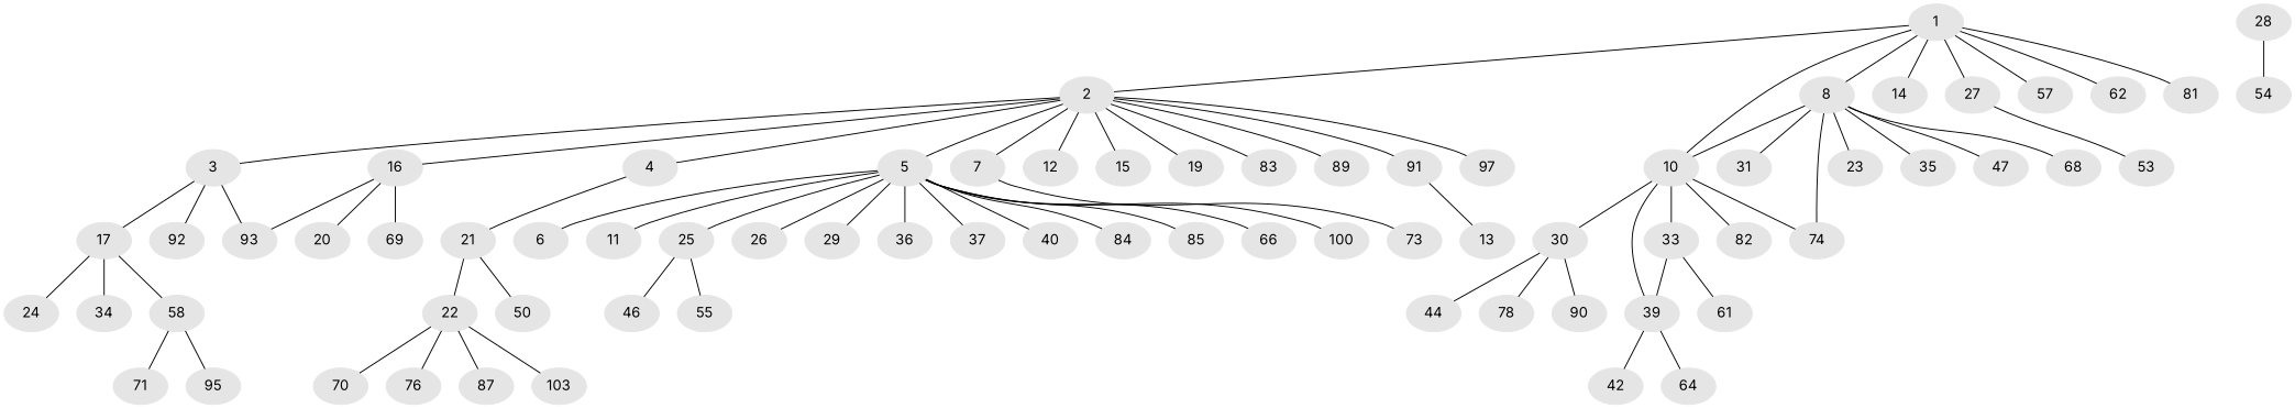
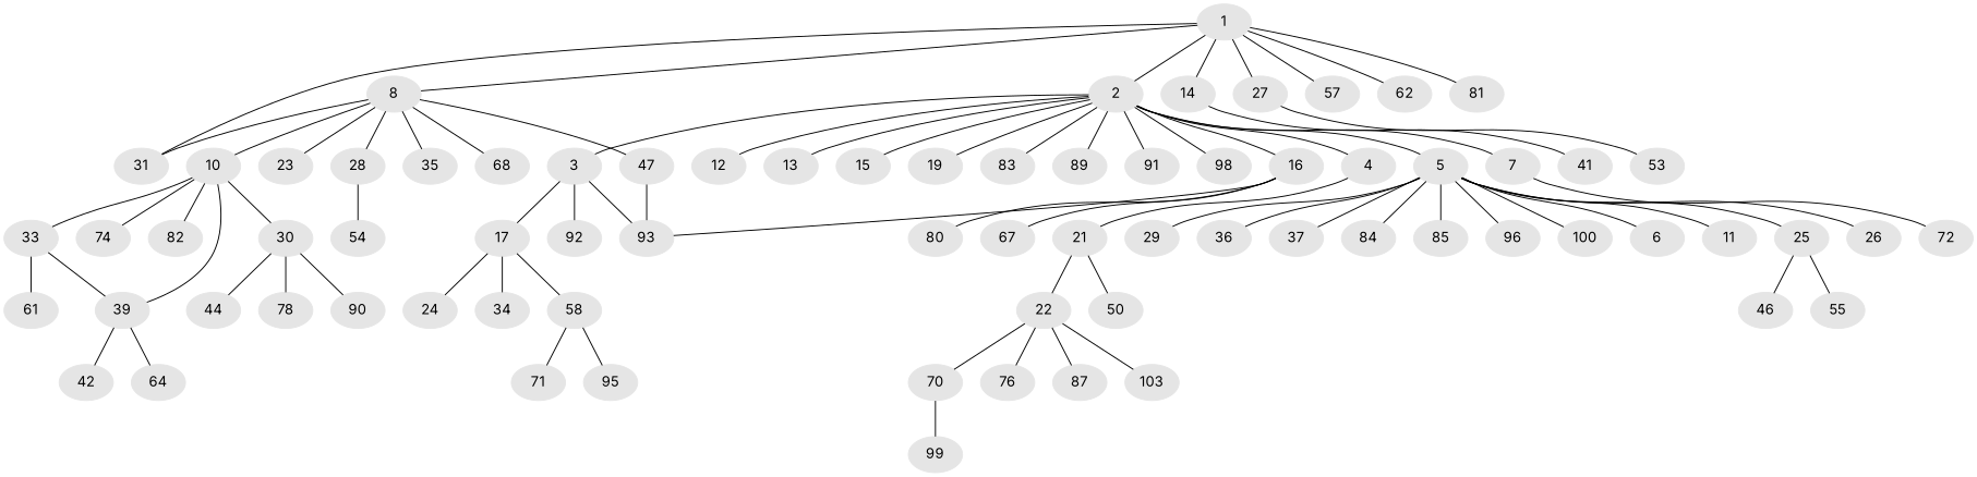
  graph {
    fontname=Inter
    node [color=gray90 fontname=Inter style=filled]
    edge [fontname=Inter]
    1 [super="+86"]
    2 [super="+56"]
    8 [super="+9"]
    14
    27 [super="+72"]
    31
    57
    62
    81
    3 [super="+49"]
    4
    5 [super="+18"]
    7 [super="+52"]
    12
    13
    15
    16 [super="+48"]
    19
    83
    89
    91
-   97
+   97 [label=98]
    10 [super="+69"]
    23 [super="+32"]
    28 [super="+51"]
    35
    47
    68 [super="+102"]
+   41
    53 [super="+98"]
    17 [super="+80"]
    92
    93 [super="+101"]
    21
    6
    11
    25 [super="+43"]
    26
    29
    36
    37
-   40 [super="+88"]
    84
    85
-   96 [label=66]
+   96
    100
-   73
-   20
-   67 [label=69]
+   73 [label=72]
+   20 [label=80]
+   67
    22 [super="+75"]
    50 [super="+94"]
    24
    34
    58 [super="+60"]
    46 [super="+77"]
    55
    30 [super="+66"]
    33 [super="+38"]
    39 [super="+79"]
    74
    82
    54
    44 [super="+45"]
    78
    90
    61 [super="+65"]
    42
    64
    71
    95
    70
    76
    87
    103
+   99
    1 -- 2
    1 -- 8
    1 -- 14
    1 -- 27
-   1 -- 10
+   1 -- 31
    1 -- 57
    1 -- 62
    1 -- 81
    2 -- 3
    2 -- 4
    2 -- 5
    2 -- 7
    2 -- 12
-   91 -- 13
+   2 -- 13
    2 -- 15
    2 -- 16 [weight=2]
    2 -- 19
    2 -- 83
    2 -- 89
    2 -- 91
    2 -- 97
    8 -- 31
    8 -- 10
    8 -- 23
-   8 -- 74
+   8 -- 28
    8 -- 35
    8 -- 47
    8 -- 68
+   14 -- 41
    27 -- 53
    3 -- 17
    3 -- 92
    3 -- 93
    4 -- 21
    5 -- 6
    5 -- 11
    5 -- 25
    5 -- 26
    5 -- 29
    5 -- 36
    5 -- 37
-   5 -- 40
    5 -- 84
    5 -- 85
    5 -- 96
    5 -- 100
    7 -- 73
    16 -- 93
    16 -- 20
    16 -- 67
    10 -- 30
    10 -- 33
    10 -- 39
    10 -- 74
    10 -- 82
    28 -- 54
+   47 -- 93
    17 -- 24
    17 -- 34
    17 -- 58
    21 -- 22
    21 -- 50
    25 -- 46
    25 -- 55
    22 -- 70
    22 -- 76
    22 -- 87
    22 -- 103
    58 -- 71
    58 -- 95
    30 -- 44
    30 -- 78
    30 -- 90
    33 -- 39
    33 -- 61
    39 -- 42
    39 -- 64
+   70 -- 99
  }
